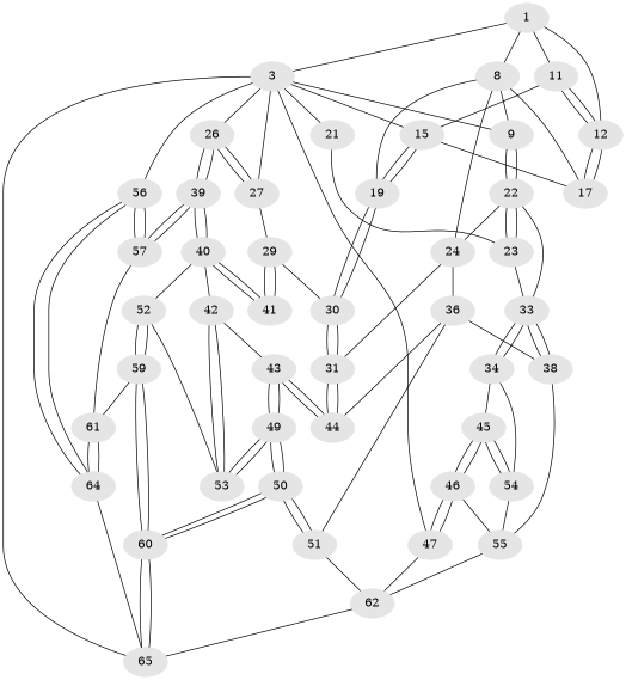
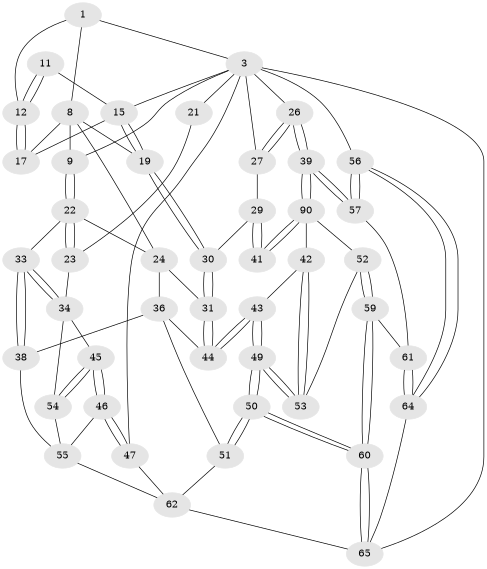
  graph {
    node [color=gray90 style=filled]
    1 [super="+2+7"]
    3 [super="+13+4"]
    8 [super="+18"]
    11
    12
    9
    15 [super="+16"]
    21
    26
    27 [super="+28"]
    47
    56
    65 [super="+66"]
    17
    19
    24 [super="+32"]
    22 [super="+25"]
    23
    39
    29
    62 [super="+63"]
    57
    64
    30
    31
    36 [super="+37"]
    33
    34 [super="+35"]
    38
    45
    54
    44
    51
-   40
+   40 [label=90]
    41
    55 [super="+58"]
    46
    52
    42
    61
    53
    59
    43
    49
    50
    60
    1 -- 3
    1 -- 8
-   1 -- 11
    1 -- 12
    3 -- 9
    3 -- 15
    3 -- 21 [weight=2]
    3 -- 26
    3 -- 27 [weight=2]
    3 -- 47
    3 -- 56 [weight=2]
    3 -- 65
    8 -- 9
    8 -- 17
    8 -- 19
    8 -- 24
    11 -- 12
    11 -- 12
    11 -- 15
    12 -- 17
    12 -- 17
    9 -- 22
    9 -- 22
    15 -- 17
    15 -- 19
    15 -- 19
    21 -- 23
    26 -- 27
    26 -- 27
    26 -- 39
    26 -- 39
    27 -- 29
    47 -- 62
    56 -- 57
    56 -- 57
    56 -- 64
    56 -- 64
    19 -- 30
    19 -- 30
    24 -- 31
    24 -- 36
    22 -- 24
    22 -- 23
    22 -- 23
    22 -- 33
-   23 -- 33
+   23 -- 34
    39 -- 57
    39 -- 57
    39 -- 40
    39 -- 40
    29 -- 30
    29 -- 41
    29 -- 41
    62 -- 65
    57 -- 61
    64 -- 65
    30 -- 31
    30 -- 31
    31 -- 44
    31 -- 44
    36 -- 38
    36 -- 44
    36 -- 51
    33 -- 34
    33 -- 34
    33 -- 38
    33 -- 38
    34 -- 45
    34 -- 54
    38 -- 55
    45 -- 54
    45 -- 54
    45 -- 46
    45 -- 46
    54 -- 55
    51 -- 62
    40 -- 41
    40 -- 41
    40 -- 52
    40 -- 42
    55 -- 62
    46 -- 47
    46 -- 47
    46 -- 55
    52 -- 53
    52 -- 59
    52 -- 59
    42 -- 53
    42 -- 53
    42 -- 43
    61 -- 64
    61 -- 64
    59 -- 61
    59 -- 60
    59 -- 60
    43 -- 44
    43 -- 44
    43 -- 49
    43 -- 49
    49 -- 53
    49 -- 53
    49 -- 50
    49 -- 50
    50 -- 51
    50 -- 51
    50 -- 60
    50 -- 60
    60 -- 65
    60 -- 65
  }
